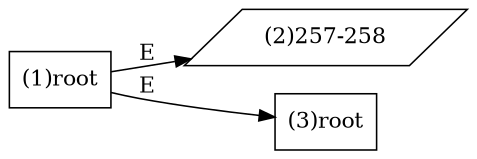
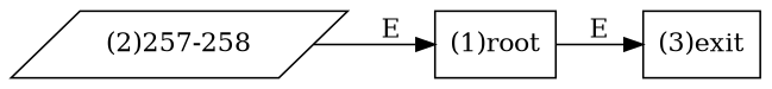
  digraph {
    rankdir=LR
    node [shape=box]
    n1 [label="(1)root"]
    n2 [label="(2)257-258" shape=parallelogram]
-   n3 [label="(3)root"]
-   n1 -> n2 [label=E]
+   n3 [label="(3)exit"]
+   n2 -> n1 [label=E]
    n1 -> n3 [label=E]
  }
